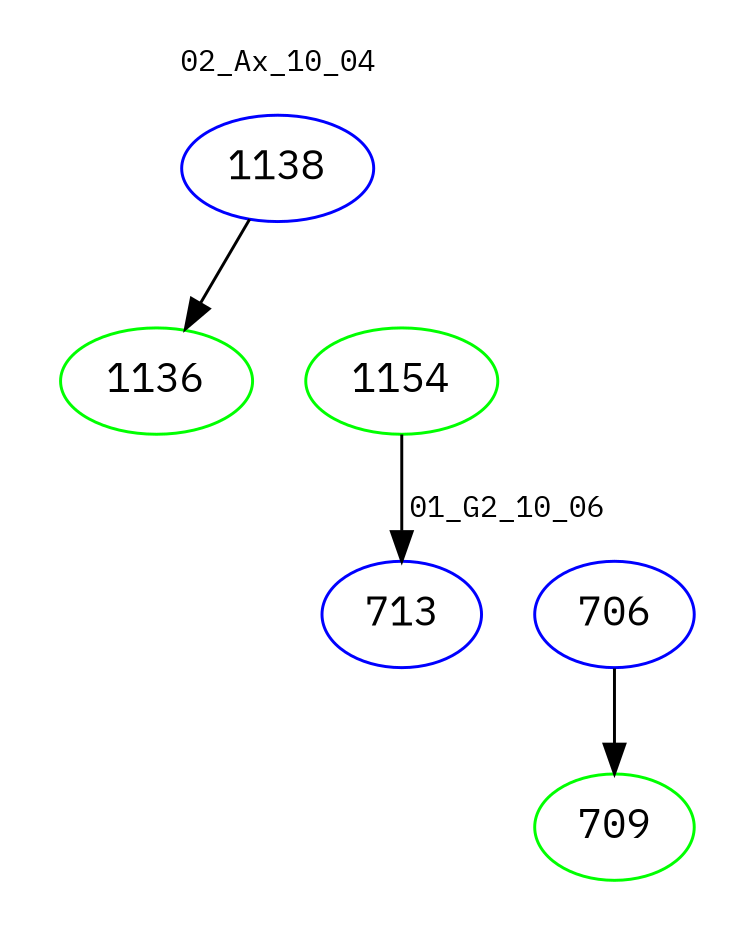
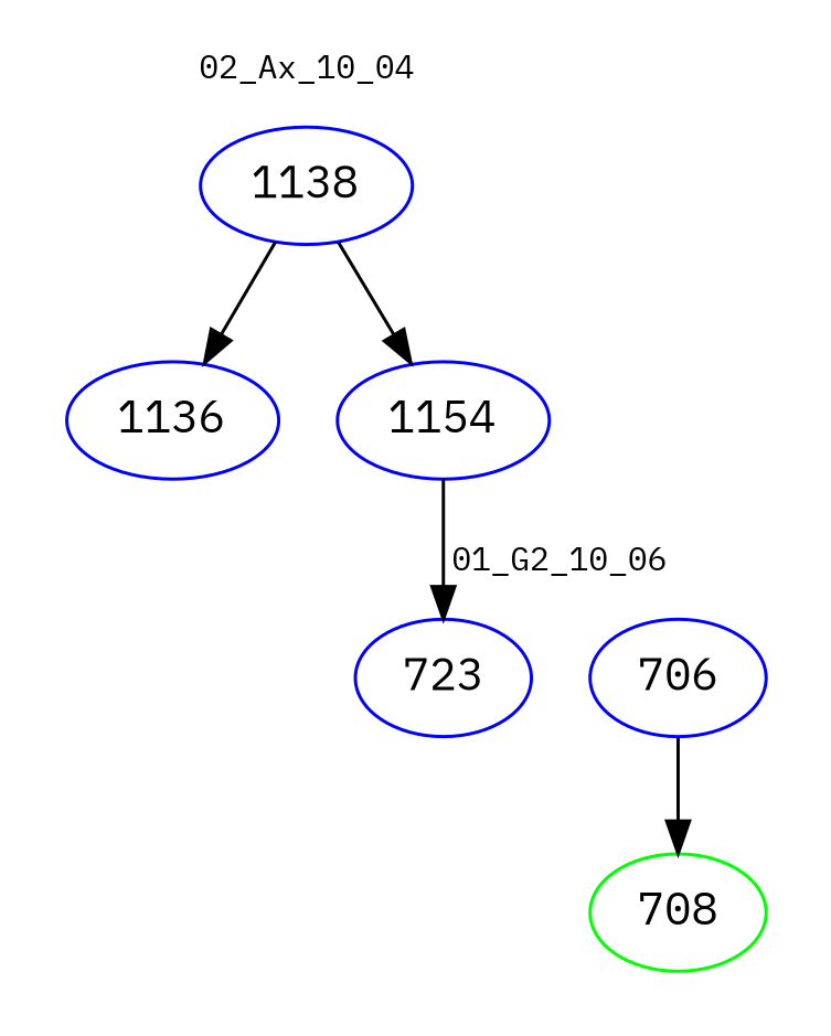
  digraph {
    fontname="IBM Plex Mono"
    node [color=blue fontname="IBM Plex Mono"]
    edge [color=black fontname="IBM Plex Mono"]
    n1 [label=1138]
-   n2 [color=green label=1136]
-   n3 [color=green label=1154]
+   n2 [label=1136]
+   n3 [label=1154]
    n4 [label=706]
-   n5 [label=713]
-   n6 [color=green label=709]
+   n5 [label=723]
+   n6 [color=green label=708]
    subgraph cluster_1 {
      color=white
      fontsize=10
      label="02_Ax_10_04"
      n1
      n2
      n3
    }
    subgraph cluster_2 {
      color=white
      fontsize=10
      label="01_G2_10_06"
      n4
      n5
      n6
    }
    n1 -> n2
+   n1 -> n3
    n3 -> n5
    n4 -> n6
  }
